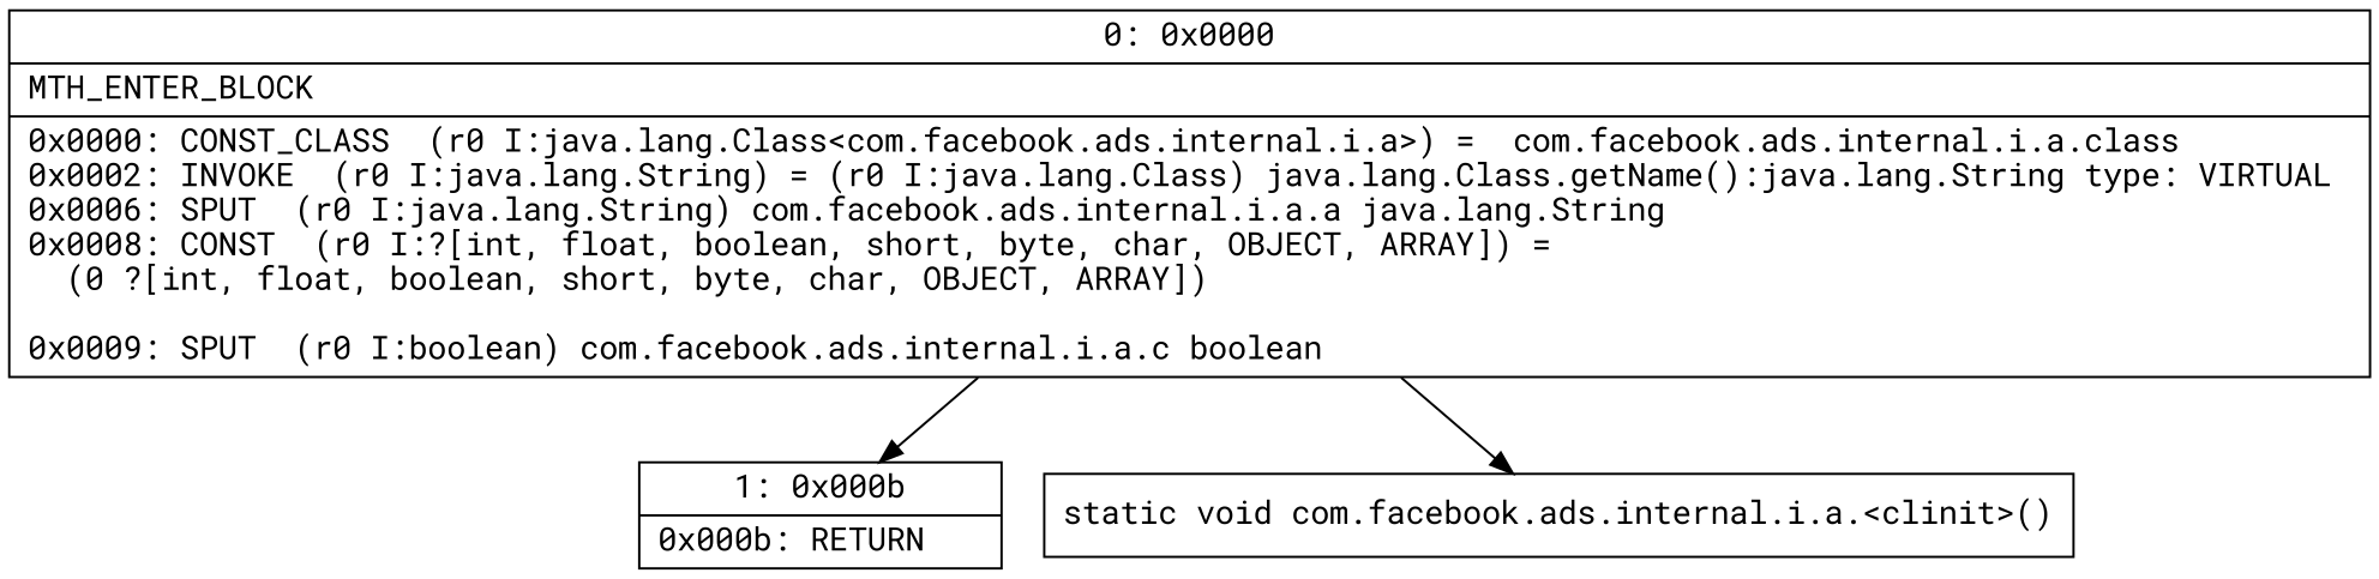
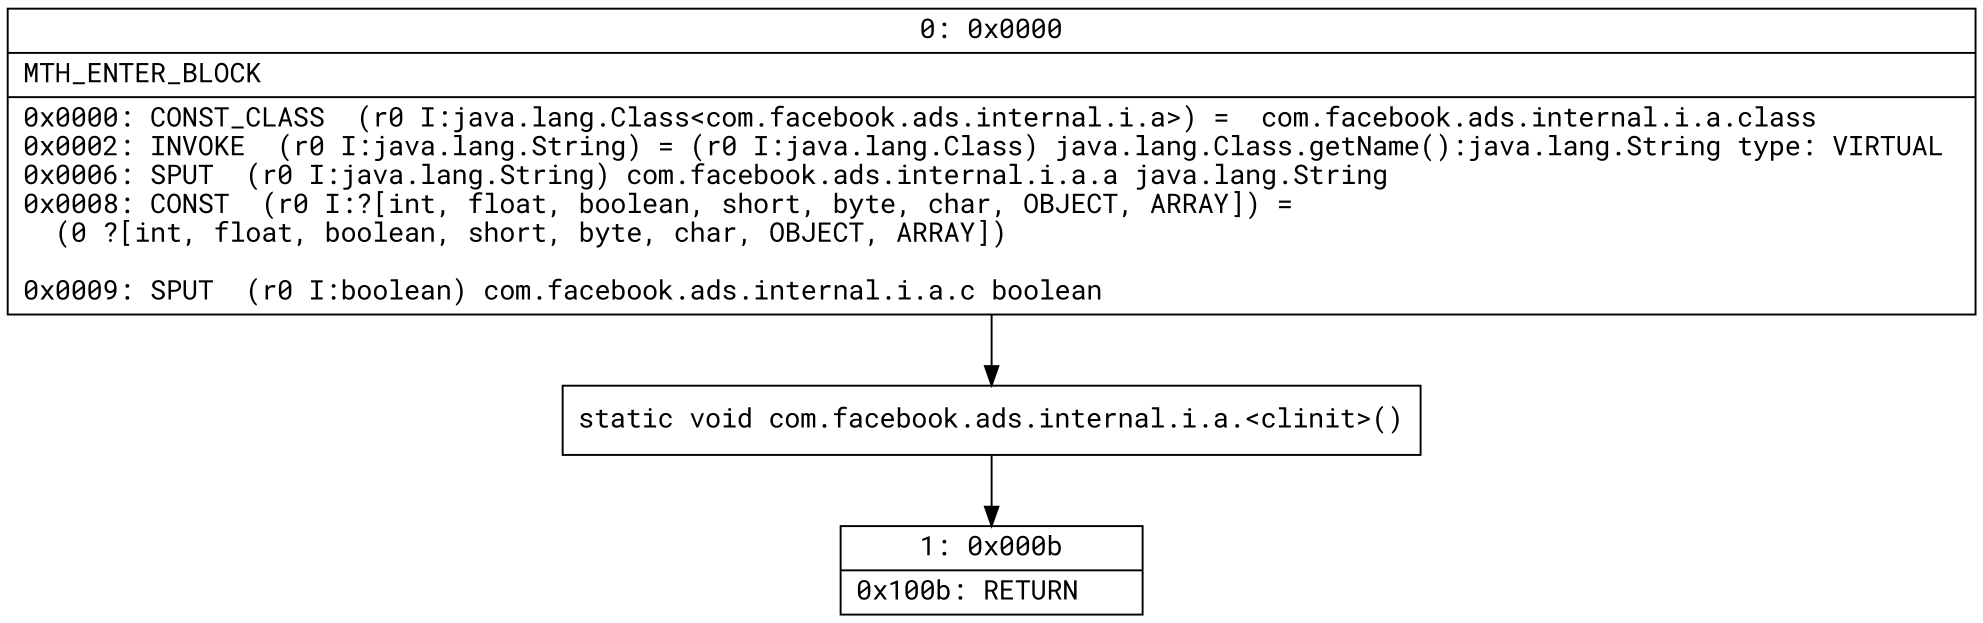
  digraph {
    fontname="Roboto Mono"
    node [fontname="Roboto Mono" shape=record]
    edge [fontname="Roboto Mono"]
    n1 [label="{0\:\ 0x0000|MTH_ENTER_BLOCK\l|0x0000: CONST_CLASS  (r0 I:java.lang.Class\<com.facebook.ads.internal.i.a\>) =  com.facebook.ads.internal.i.a.class \l0x0002: INVOKE  (r0 I:java.lang.String) = (r0 I:java.lang.Class) java.lang.Class.getName():java.lang.String type: VIRTUAL \l0x0006: SPUT  (r0 I:java.lang.String) com.facebook.ads.internal.i.a.a java.lang.String \l0x0008: CONST  (r0 I:?[int, float, boolean, short, byte, char, OBJECT, ARRAY]) = \l  (0 ?[int, float, boolean, short, byte, char, OBJECT, ARRAY])\l \l0x0009: SPUT  (r0 I:boolean) com.facebook.ads.internal.i.a.c boolean \l}"]
-   n2 [label="{1\:\ 0x000b|0x000b: RETURN   \l}"]
+   n2 [label="{1\:\ 0x000b|0x100b: RETURN   \l}"]
    n3 [label="{static void com.facebook.ads.internal.i.a.\<clinit\>() }"]
-   n1 -> n2
+   n3 -> n2
    n1 -> n3
  }
